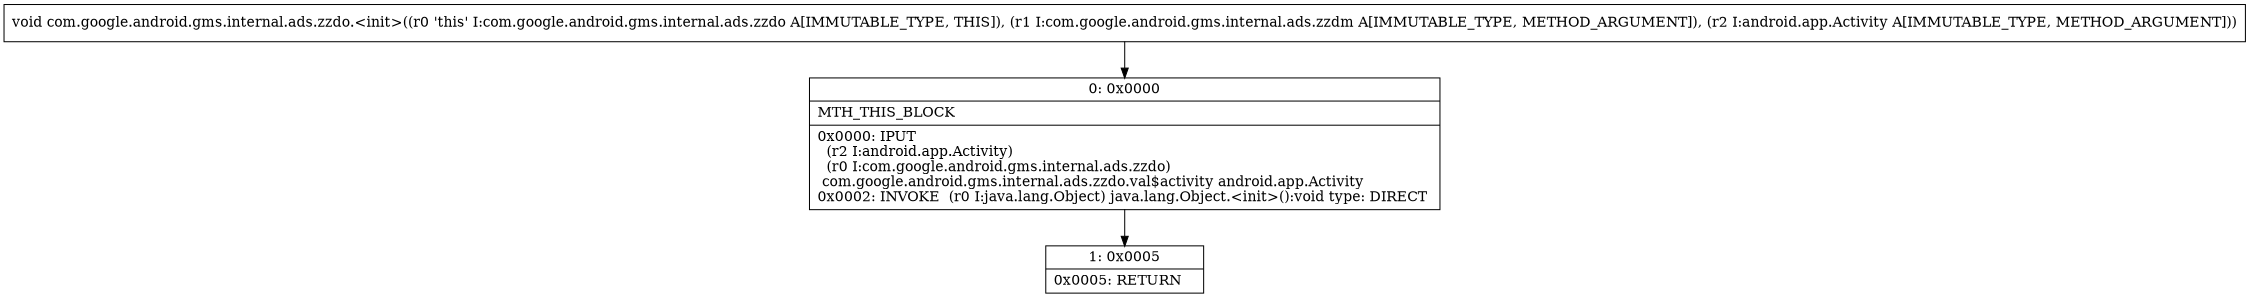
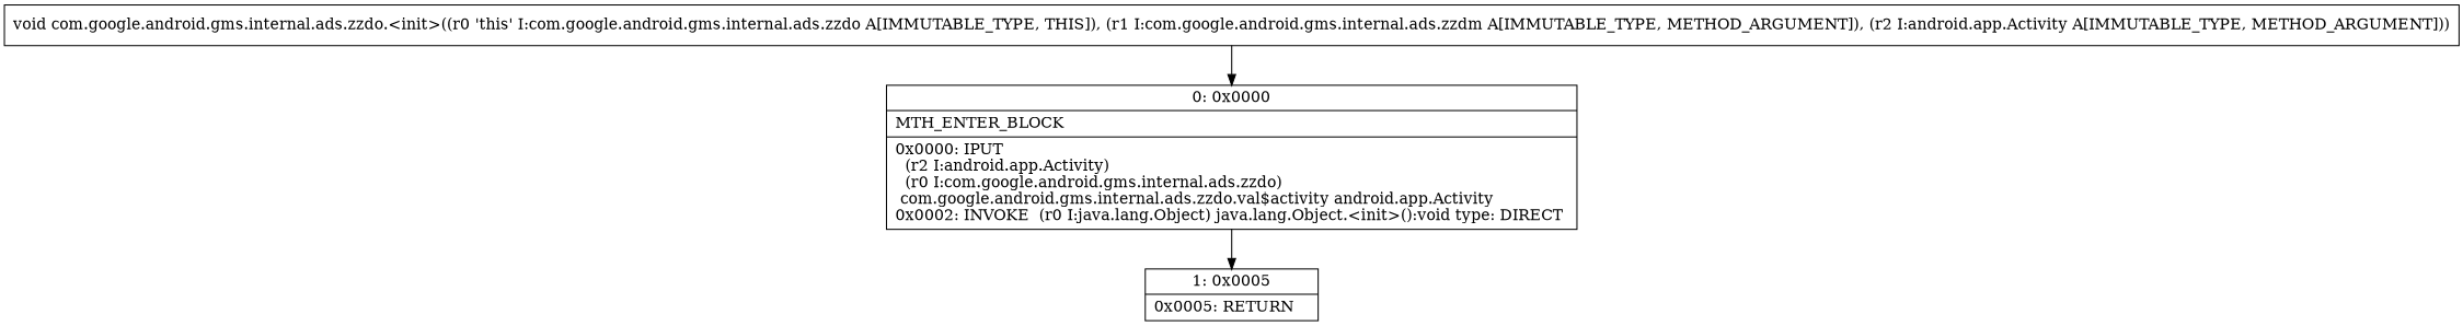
  digraph {
    node [shape=record]
-   n1 [label="{0\:\ 0x0000|MTH_THIS_BLOCK\l|0x0000: IPUT  \l  (r2 I:android.app.Activity)\l  (r0 I:com.google.android.gms.internal.ads.zzdo)\l com.google.android.gms.internal.ads.zzdo.val$activity android.app.Activity \l0x0002: INVOKE  (r0 I:java.lang.Object) java.lang.Object.\<init\>():void type: DIRECT \l}"]
+   n1 [label="{0\:\ 0x0000|MTH_ENTER_BLOCK\l|0x0000: IPUT  \l  (r2 I:android.app.Activity)\l  (r0 I:com.google.android.gms.internal.ads.zzdo)\l com.google.android.gms.internal.ads.zzdo.val$activity android.app.Activity \l0x0002: INVOKE  (r0 I:java.lang.Object) java.lang.Object.\<init\>():void type: DIRECT \l}"]
    n2 [label="{1\:\ 0x0005|0x0005: RETURN   \l}"]
    n3 [label="{void com.google.android.gms.internal.ads.zzdo.\<init\>((r0 'this' I:com.google.android.gms.internal.ads.zzdo A[IMMUTABLE_TYPE, THIS]), (r1 I:com.google.android.gms.internal.ads.zzdm A[IMMUTABLE_TYPE, METHOD_ARGUMENT]), (r2 I:android.app.Activity A[IMMUTABLE_TYPE, METHOD_ARGUMENT])) }"]
    n1 -> n2
    n3 -> n1
  }
